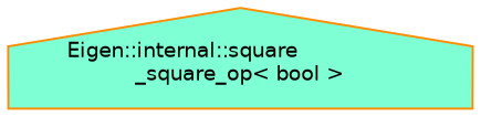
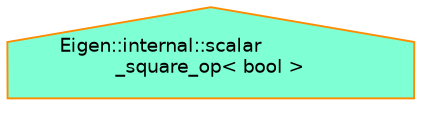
  digraph {
    rankdir=LR
-   n1 [color=darkorange fillcolor=aquamarine fontname=Helvetica fontsize=10 height=0.2 label="Eigen::internal::square\l_square_op\< bool \>" shape=house style=filled width=0.4]
+   n1 [color=darkorange fillcolor=aquamarine fontname=Helvetica fontsize=10 height=0.2 label="Eigen::internal::scalar\l_square_op\< bool \>" shape=house style=filled width=0.4]
  }
